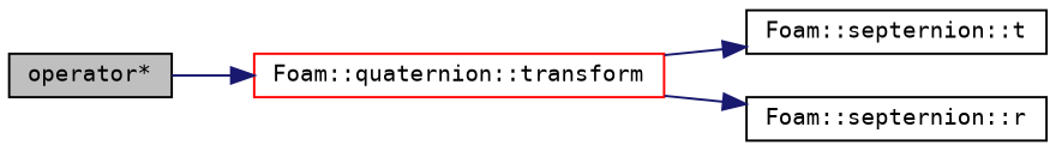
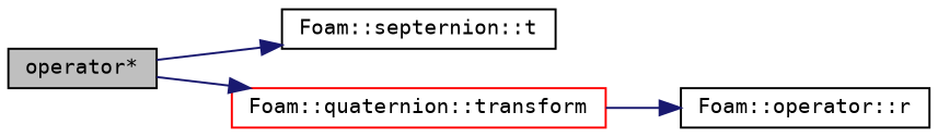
  digraph {
    fontname="DejaVu Sans Mono"
    rankdir=LR
    node [color=black fontname="DejaVu Sans Mono" fontsize=10 shape=record]
    edge [color=midnightblue fontname="DejaVu Sans Mono" fontsize=10 labelfontname=FreeSans labelfontsize=10 style=solid]
    n1 [fillcolor=grey75 fontcolor=black height=0.2 label="operator*" style=filled width=0.4]
    n2 [height=0.2 label="Foam::septernion::t" width=0.4]
    n3 [color=red height=0.2 label="Foam::quaternion::transform" width=0.4]
-   n4 [height=0.2 label="Foam::septernion::r" width=0.4]
-   n3 -> n2
+   n4 [height=0.2 label="Foam::operator::r" width=0.4]
+   n1 -> n2
    n1 -> n3
    n3 -> n4
  }
